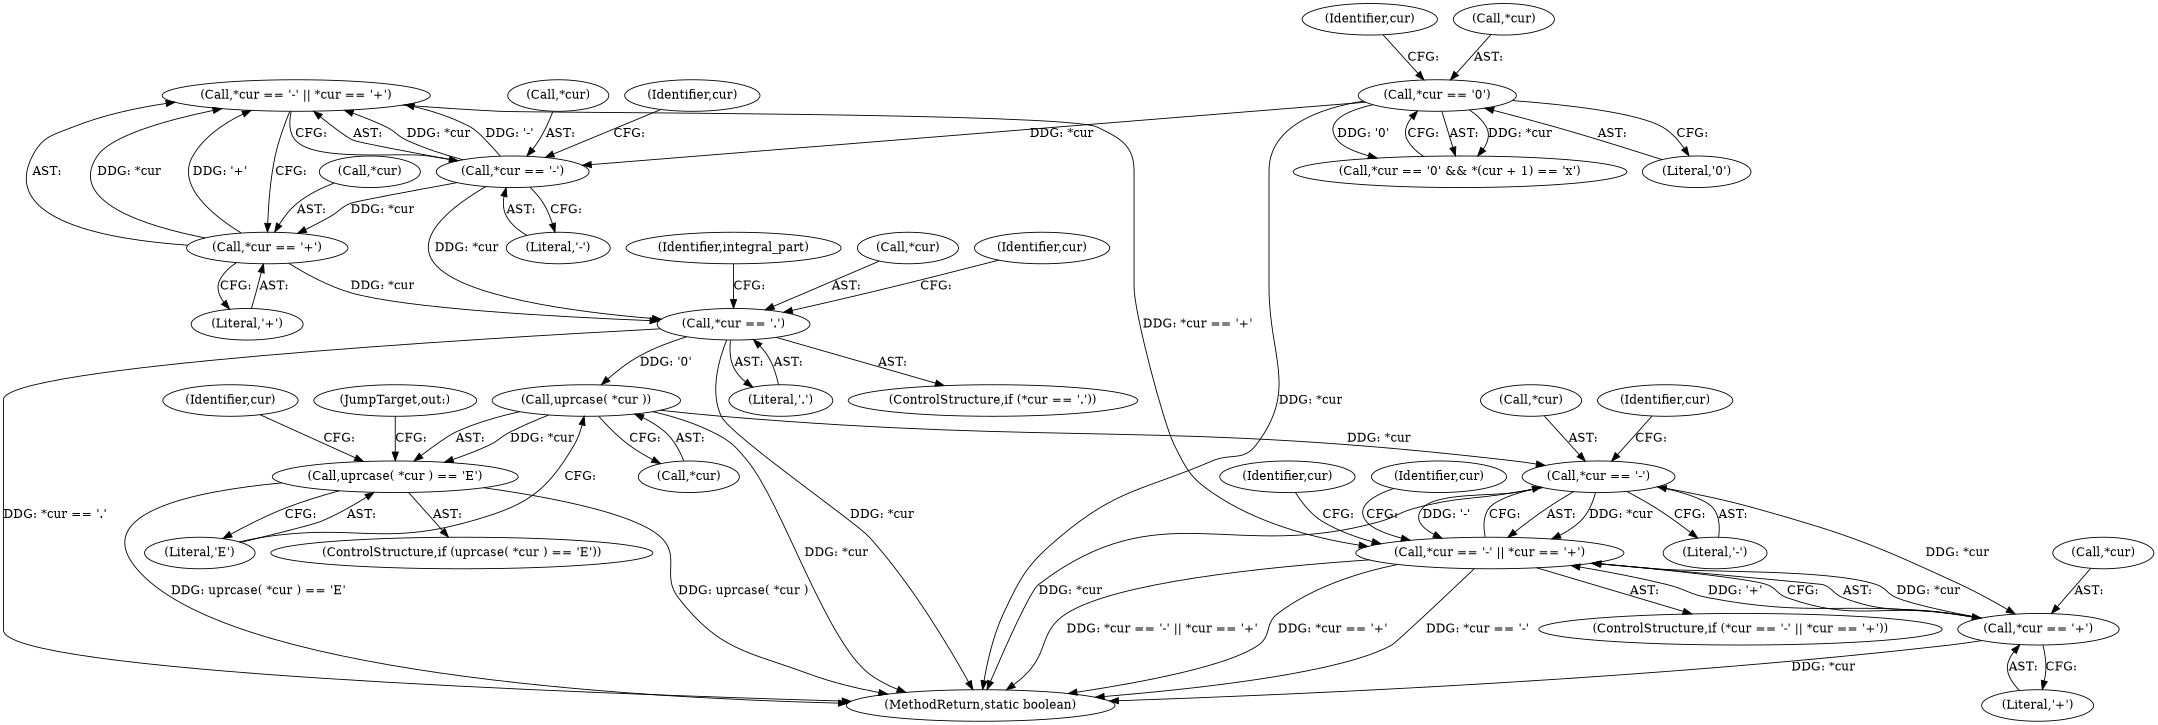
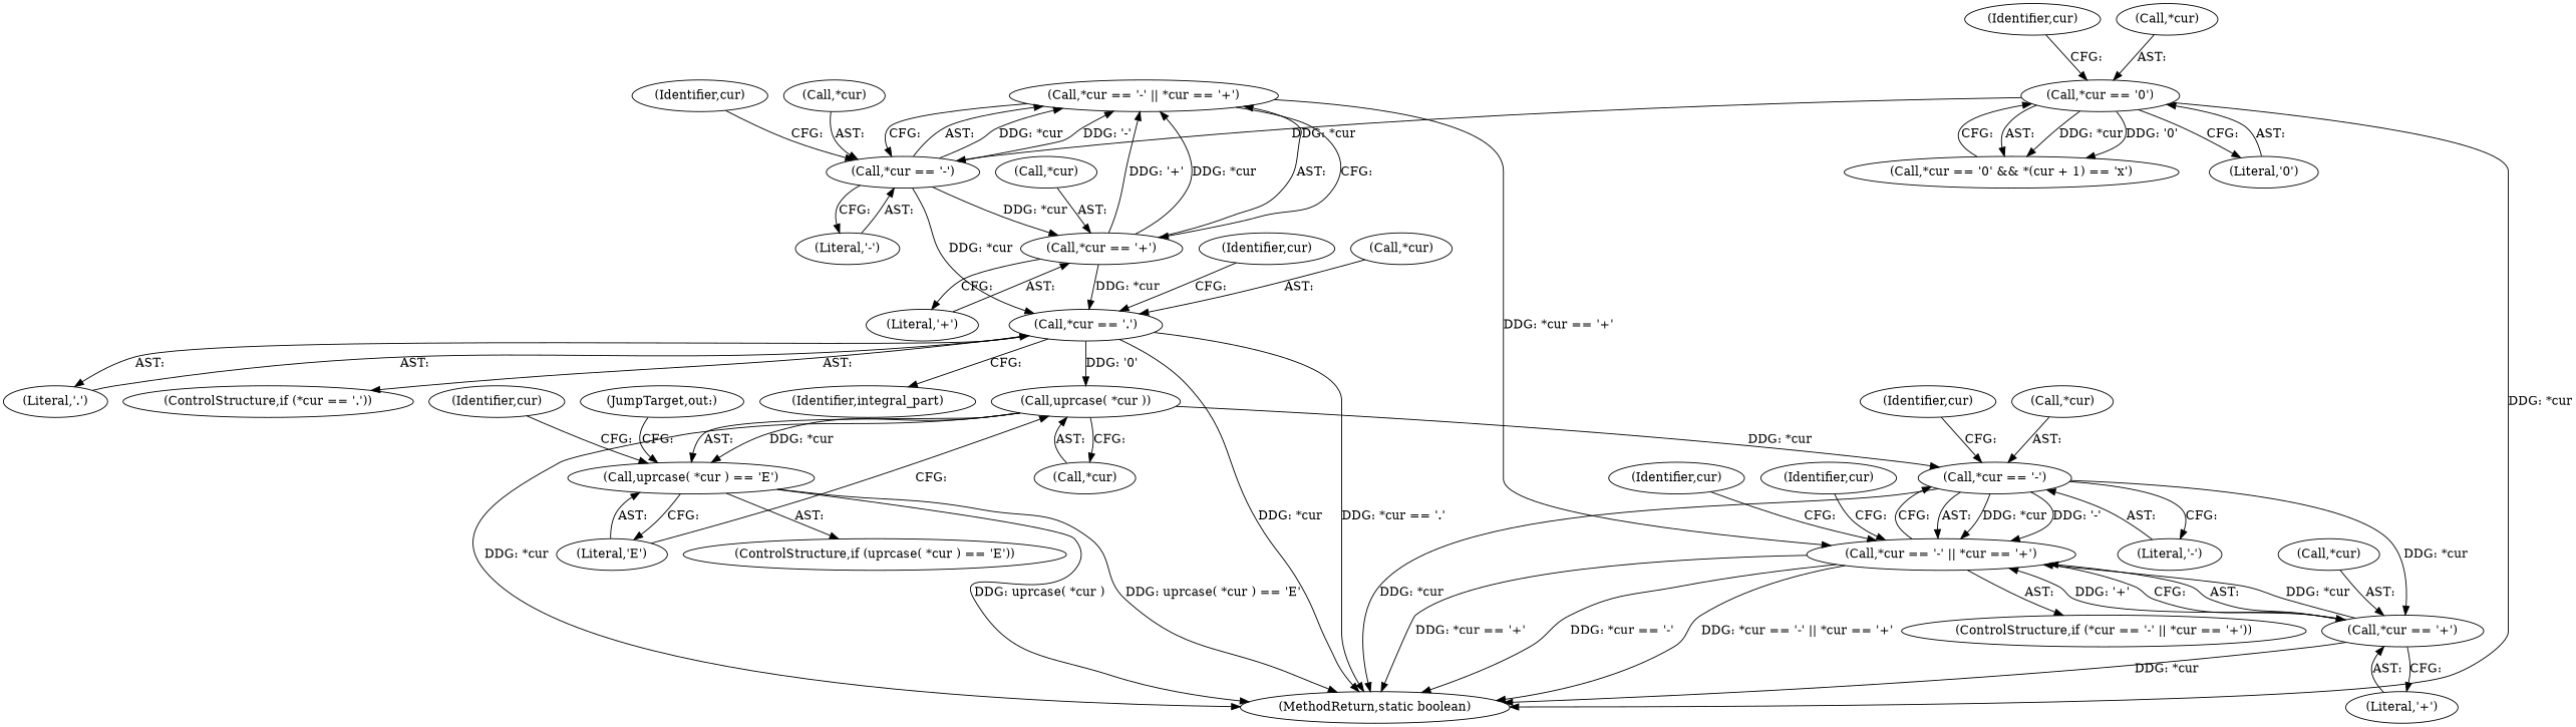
  digraph {
    n1 [label="(Call,*cur == '.')"]
    n2 [label="(Call,uprcase( *cur ))"]
    n3 [label="(Literal,'.')"]
    n4 [label="(MethodReturn,static boolean)"]
    n5 [label="(ControlStructure,if (*cur == '.'))"]
    n6 [label="(Call,uprcase( *cur ) == 'E')"]
    n7 [label="(Call,*cur == '-')"]
    n8 [label="(Call,*cur)"]
    n9 [label="(Call,*cur == '-')"]
    n10 [label="(Call,*cur == '+')"]
    n11 [label="(Literal,'-')"]
    n12 [label="(Call,*cur == '-' || *cur == '+')"]
    n13 [label="(Literal,'+')"]
    n14 [label="(Call,*cur == '-' || *cur == '+')"]
    n15 [label="(Call,*cur == '0')"]
    n16 [label="(Literal,'0')"]
    n17 [label="(Call,*cur == '0' && *(cur + 1) == 'x')"]
    n18 [label="(ControlStructure,if (uprcase( *cur ) == 'E'))"]
    n19 [label="(Literal,'E')"]
    n20 [label="(Call,*cur == '+')"]
    n21 [label="(Literal,'-')"]
    n22 [label="(ControlStructure,if (*cur == '-' || *cur == '+'))"]
    n23 [label="(Literal,'+')"]
    n24 [label="(Call,*cur)"]
    n25 [label="(Identifier,cur)"]
    n26 [label="(Identifier,cur)"]
    n27 [label="(Identifier,integral_part)"]
    n28 [label="(Call,*cur)"]
    n29 [label="(Call,*cur)"]
    n30 [label="(Identifier,cur)"]
    n31 [label="(Call,*cur)"]
    n32 [label="(JumpTarget,out:)"]
    n33 [label="(Call,*cur)"]
    n34 [label="(Identifier,cur)"]
    n35 [label="(Identifier,cur)"]
    n36 [label="(Identifier,cur)"]
    n37 [label="(Identifier,cur)"]
    n38 [label="(Call,*cur)"]
    n1 -> n2 [label="DDG: '0'"]
    n1 -> n3 [label="AST: "]
    n1 -> n4 [label="DDG: *cur == '.'"]
    n1 -> n4 [label="DDG: *cur"]
    n1 -> n5 [label="AST: "]
    n2 -> n4 [label="DDG: *cur"]
    n2 -> n6 [label="AST: "]
    n2 -> n6 [label="DDG: *cur"]
    n2 -> n7 [label="DDG: *cur"]
    n2 -> n8 [label="CFG: "]
    n3 -> n1 [label="AST: "]
    n6 -> n4 [label="DDG: uprcase( *cur )"]
    n6 -> n4 [label="DDG: uprcase( *cur ) == 'E'"]
    n6 -> n18 [label="AST: "]
    n6 -> n19 [label="CFG: "]
    n7 -> n4 [label="DDG: *cur"]
    n7 -> n14 [label="AST: "]
    n7 -> n14 [label="DDG: *cur"]
    n7 -> n14 [label="DDG: '-'"]
    n7 -> n20 [label="DDG: *cur"]
    n7 -> n21 [label="CFG: "]
    n8 -> n2 [label="AST: "]
    n9 -> n1 [label="DDG: *cur"]
    n9 -> n10 [label="DDG: *cur"]
    n9 -> n11 [label="CFG: "]
    n9 -> n12 [label="AST: "]
    n9 -> n12 [label="DDG: *cur"]
    n9 -> n12 [label="DDG: '-'"]
    n10 -> n1 [label="DDG: *cur"]
    n10 -> n12 [label="AST: "]
    n10 -> n12 [label="DDG: *cur"]
    n10 -> n12 [label="DDG: '+'"]
    n10 -> n13 [label="CFG: "]
    n11 -> n9 [label="AST: "]
    n12 -> n9 [label="CFG: "]
    n12 -> n10 [label="CFG: "]
    n12 -> n14 [label="DDG: *cur == '+'"]
    n13 -> n10 [label="AST: "]
    n14 -> n4 [label="DDG: *cur == '-'"]
    n14 -> n4 [label="DDG: *cur == '-' || *cur == '+'"]
    n14 -> n4 [label="DDG: *cur == '+'"]
    n14 -> n7 [label="CFG: "]
    n14 -> n20 [label="CFG: "]
    n14 -> n22 [label="AST: "]
    n15 -> n4 [label="DDG: *cur"]
    n15 -> n9 [label="DDG: *cur"]
    n15 -> n16 [label="CFG: "]
    n15 -> n17 [label="AST: "]
    n15 -> n17 [label="DDG: *cur"]
    n15 -> n17 [label="DDG: '0'"]
    n16 -> n15 [label="AST: "]
    n17 -> n15 [label="CFG: "]
    n19 -> n2 [label="CFG: "]
    n19 -> n6 [label="AST: "]
    n20 -> n4 [label="DDG: *cur"]
    n20 -> n14 [label="AST: "]
    n20 -> n14 [label="DDG: *cur"]
    n20 -> n14 [label="DDG: '+'"]
    n20 -> n23 [label="CFG: "]
    n21 -> n7 [label="AST: "]
    n23 -> n20 [label="AST: "]
    n24 -> n9 [label="AST: "]
    n25 -> n6 [label="CFG: "]
    n26 -> n15 [label="CFG: "]
-   n27 -> n1 [label="CFG: "]
+   n1 -> n27 [label="CFG: "]
    n28 -> n1 [label="AST: "]
    n29 -> n20 [label="AST: "]
    n30 -> n1 [label="CFG: "]
    n31 -> n7 [label="AST: "]
    n32 -> n6 [label="CFG: "]
    n33 -> n10 [label="AST: "]
    n34 -> n7 [label="CFG: "]
    n35 -> n14 [label="CFG: "]
    n36 -> n14 [label="CFG: "]
    n37 -> n9 [label="CFG: "]
    n38 -> n15 [label="AST: "]
  }
